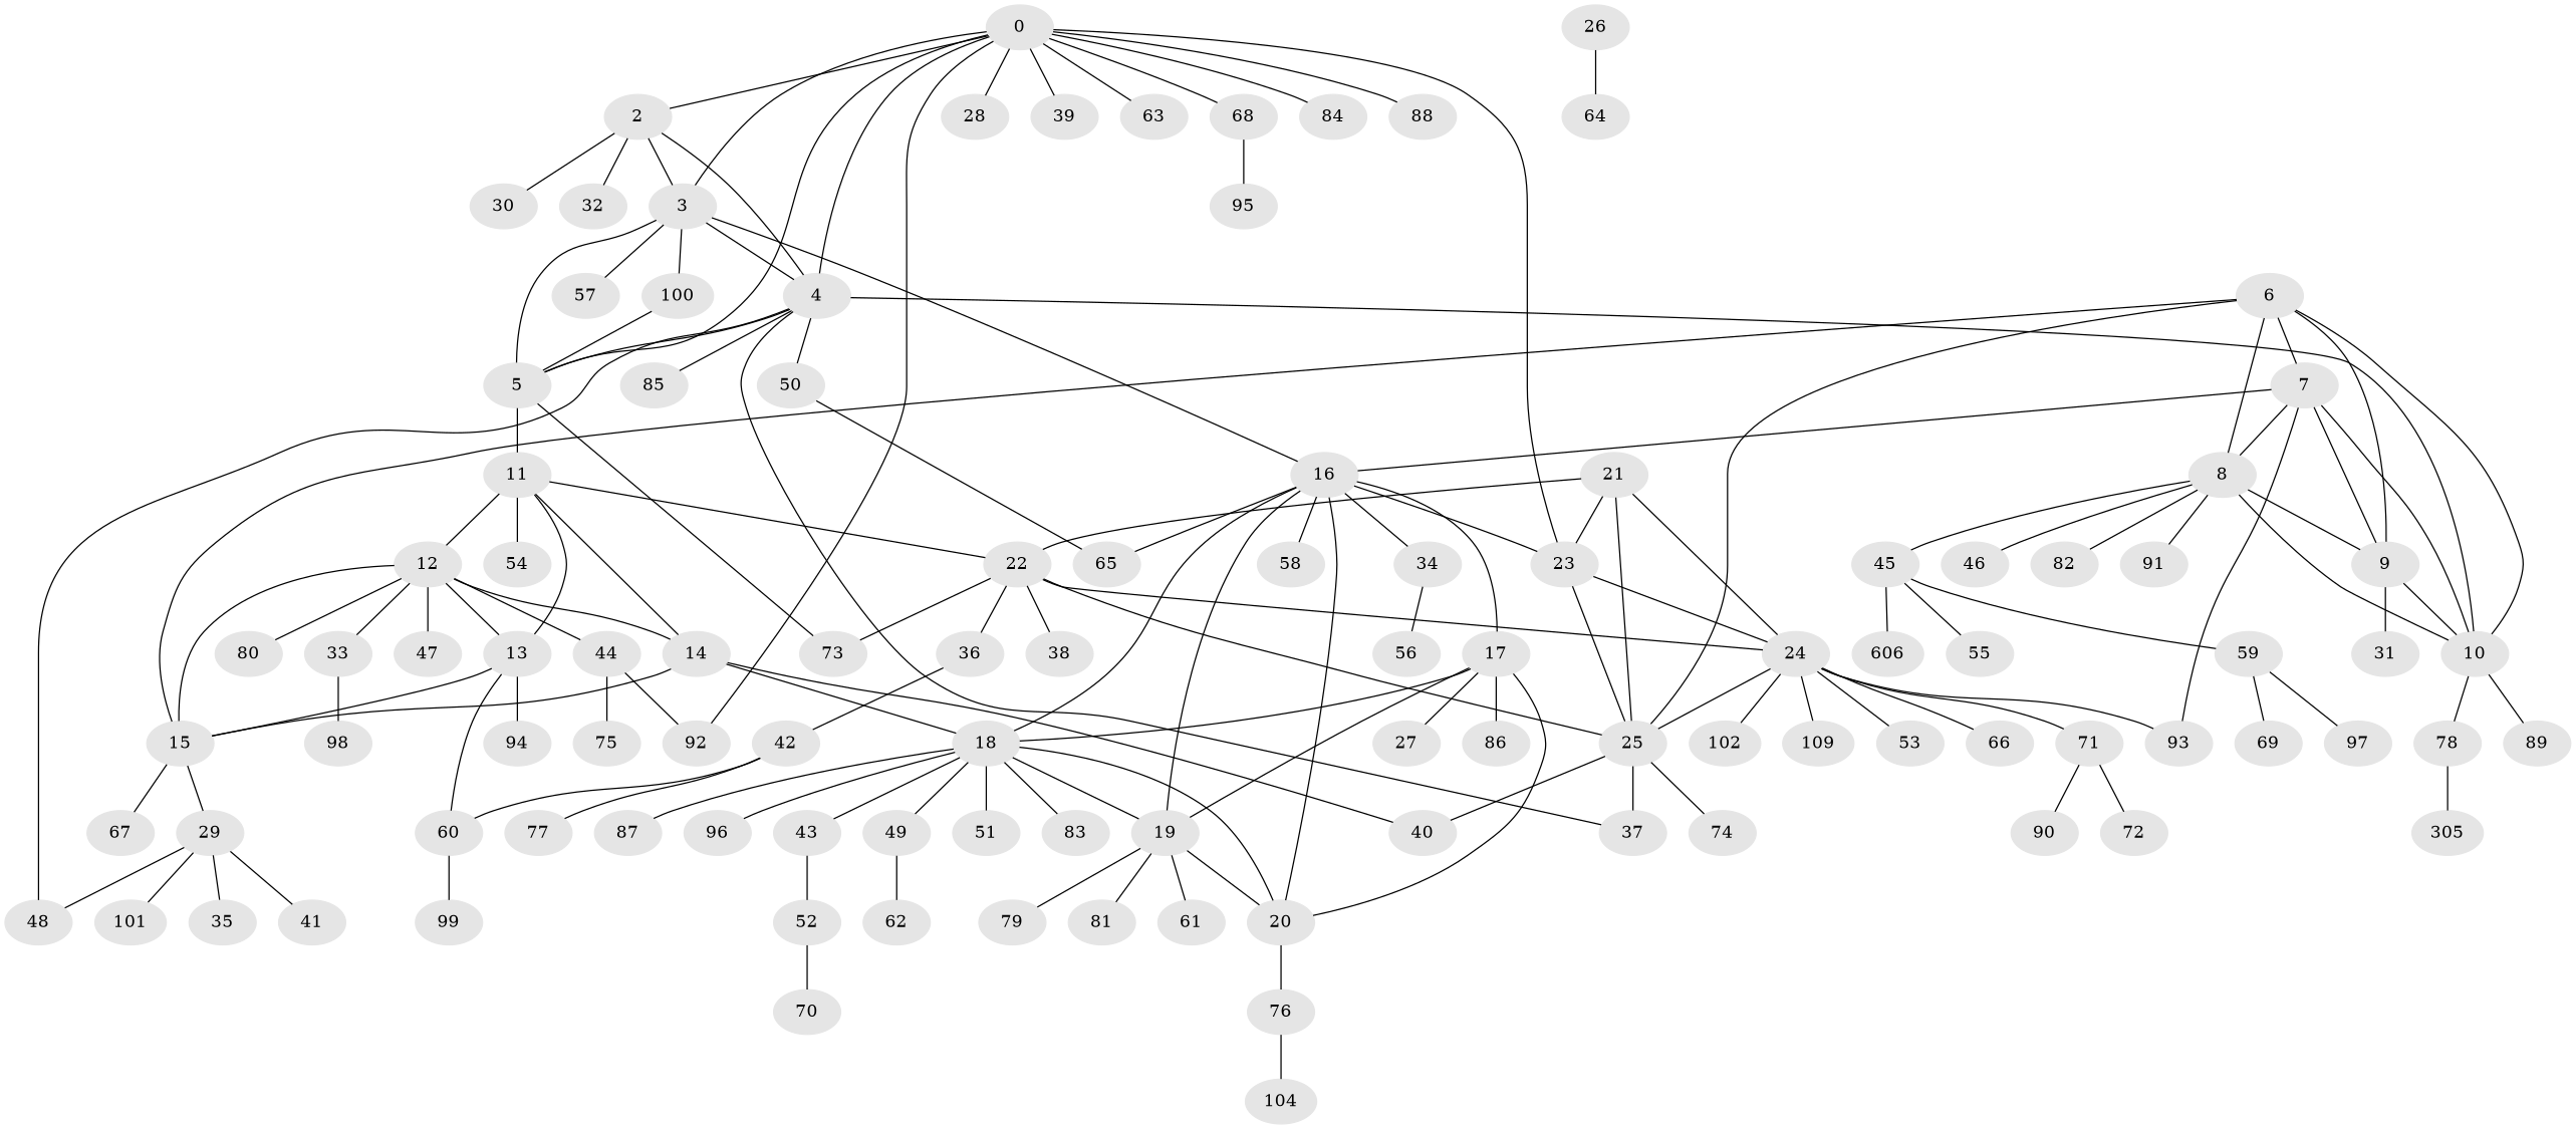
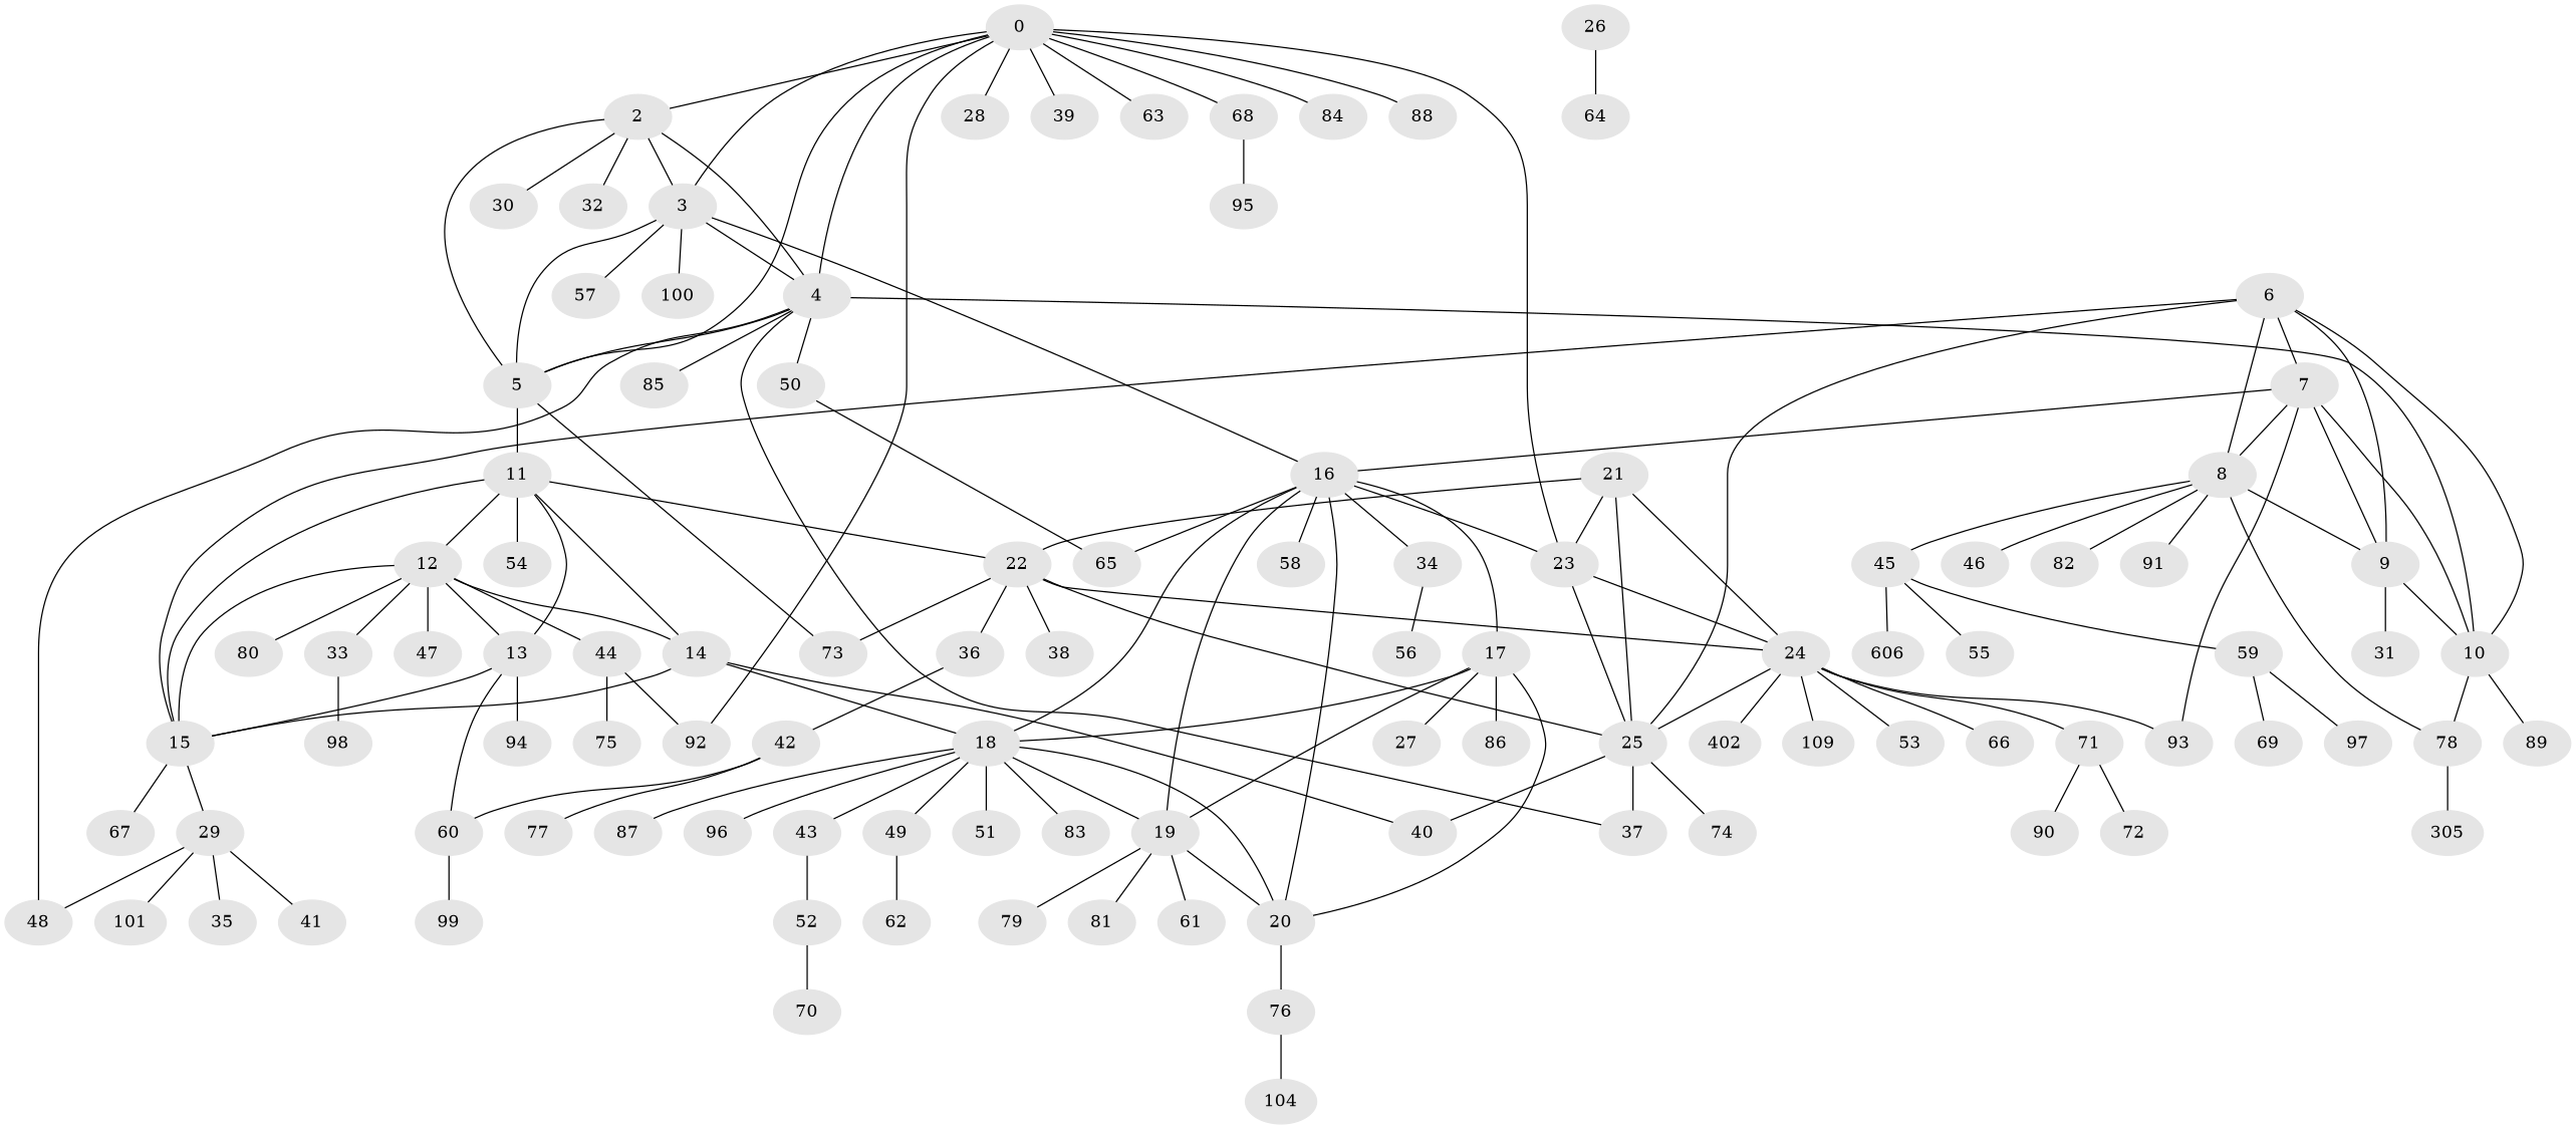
  graph {
    node [color=gray90 style=filled]
    n1 [label=0]
    2
    3
    4
    5
    23
    28
    39
    63
    68
    84
    88
    92
    30
    32
    16
    57
    100
    10
    37
    48
    50
    85
    11
    73
    25
    24
    95
    18
    17
    19
    20
    34
    58
    65
    78
    89
    15
    12
    13
    14
    22
    54
    6
    7
    8
    9
    93
    45
    46
    82
    91
    31
    29
    67
    40
    74
    55
    59
    n60 [label=606]
    n61 [label=305]
    33
    44
    47
    80
    94
    60
    36
    38
    98
    75
    43
    49
    51
    83
    87
    96
    35
    41
    101
    27
    86
    61
    79
    81
    76
    56
    26
    64
    52
    62
    104
    21
    53
    66
    71
-   102
+   102 [label=402]
    n98 [label=109]
    42
    72
    90
    77
    99
    70
    69
    97
    n1 -- 2
    n1 -- 3
    n1 -- 4
    n1 -- 5
    n1 -- 23
    n1 -- 28
    n1 -- 39
    n1 -- 63
    n1 -- 68
    n1 -- 84
    n1 -- 88
    n1 -- 92
    2 -- 3
    2 -- 4
-   100 -- 5
+   2 -- 5
    2 -- 30
    2 -- 32
    3 -- 4
    3 -- 5
    3 -- 16
    3 -- 57
    3 -- 100
    4 -- 5
    4 -- 10
    4 -- 37
    4 -- 48
    4 -- 50
    4 -- 85
    5 -- 11
    5 -- 73
    23 -- 25
    23 -- 24
    68 -- 95
    16 -- 23
    16 -- 18
    16 -- 17
    16 -- 19
    16 -- 20
    16 -- 34
    16 -- 58
    16 -- 65
    10 -- 78
    10 -- 89
    50 -- 65
+   11 -- 15
    11 -- 12
    11 -- 13
    11 -- 14
    11 -- 22
    11 -- 54
    25 -- 37
    25 -- 40
    25 -- 74
    24 -- 25
    24 -- 93
    24 -- 53
    24 -- 66
    24 -- 71
    24 -- 102
    24 -- n98
    18 -- 19
    18 -- 20
    18 -- 43
    18 -- 49
    18 -- 51
    18 -- 83
    18 -- 87
    18 -- 96
    17 -- 18
    17 -- 19
    17 -- 20
    17 -- 27
    17 -- 86
    19 -- 20
    19 -- 61
    19 -- 79
    19 -- 81
    20 -- 76
    34 -- 56
    78 -- n61
    15 -- 29
    15 -- 67
    12 -- 15
    12 -- 13
    12 -- 14
    12 -- 33
    12 -- 44
    12 -- 47
    12 -- 80
    13 -- 15
    13 -- 94
    13 -- 60
    14 -- 18
    14 -- 15
    14 -- 40
    22 -- 73
    22 -- 25
    22 -- 24
    22 -- 36
    22 -- 38
    6 -- 10
    6 -- 25
    6 -- 15
    6 -- 7
    6 -- 8
    6 -- 9
    7 -- 16
    7 -- 10
    7 -- 8
    7 -- 9
    7 -- 93
-   8 -- 10
+   8 -- 78
    8 -- 9
    8 -- 45
    8 -- 46
    8 -- 82
    8 -- 91
    9 -- 10
    9 -- 31
    45 -- 55
    45 -- 59
    45 -- n60
    29 -- 48
    29 -- 35
    29 -- 41
    29 -- 101
    59 -- 69
    59 -- 97
    33 -- 98
    44 -- 92
    44 -- 75
    60 -- 99
    36 -- 42
    43 -- 52
    49 -- 62
    76 -- 104
    26 -- 64
    52 -- 70
    21 -- 23
    21 -- 25
    21 -- 24
    21 -- 22
    71 -- 72
    71 -- 90
    42 -- 60
    42 -- 77
  }
